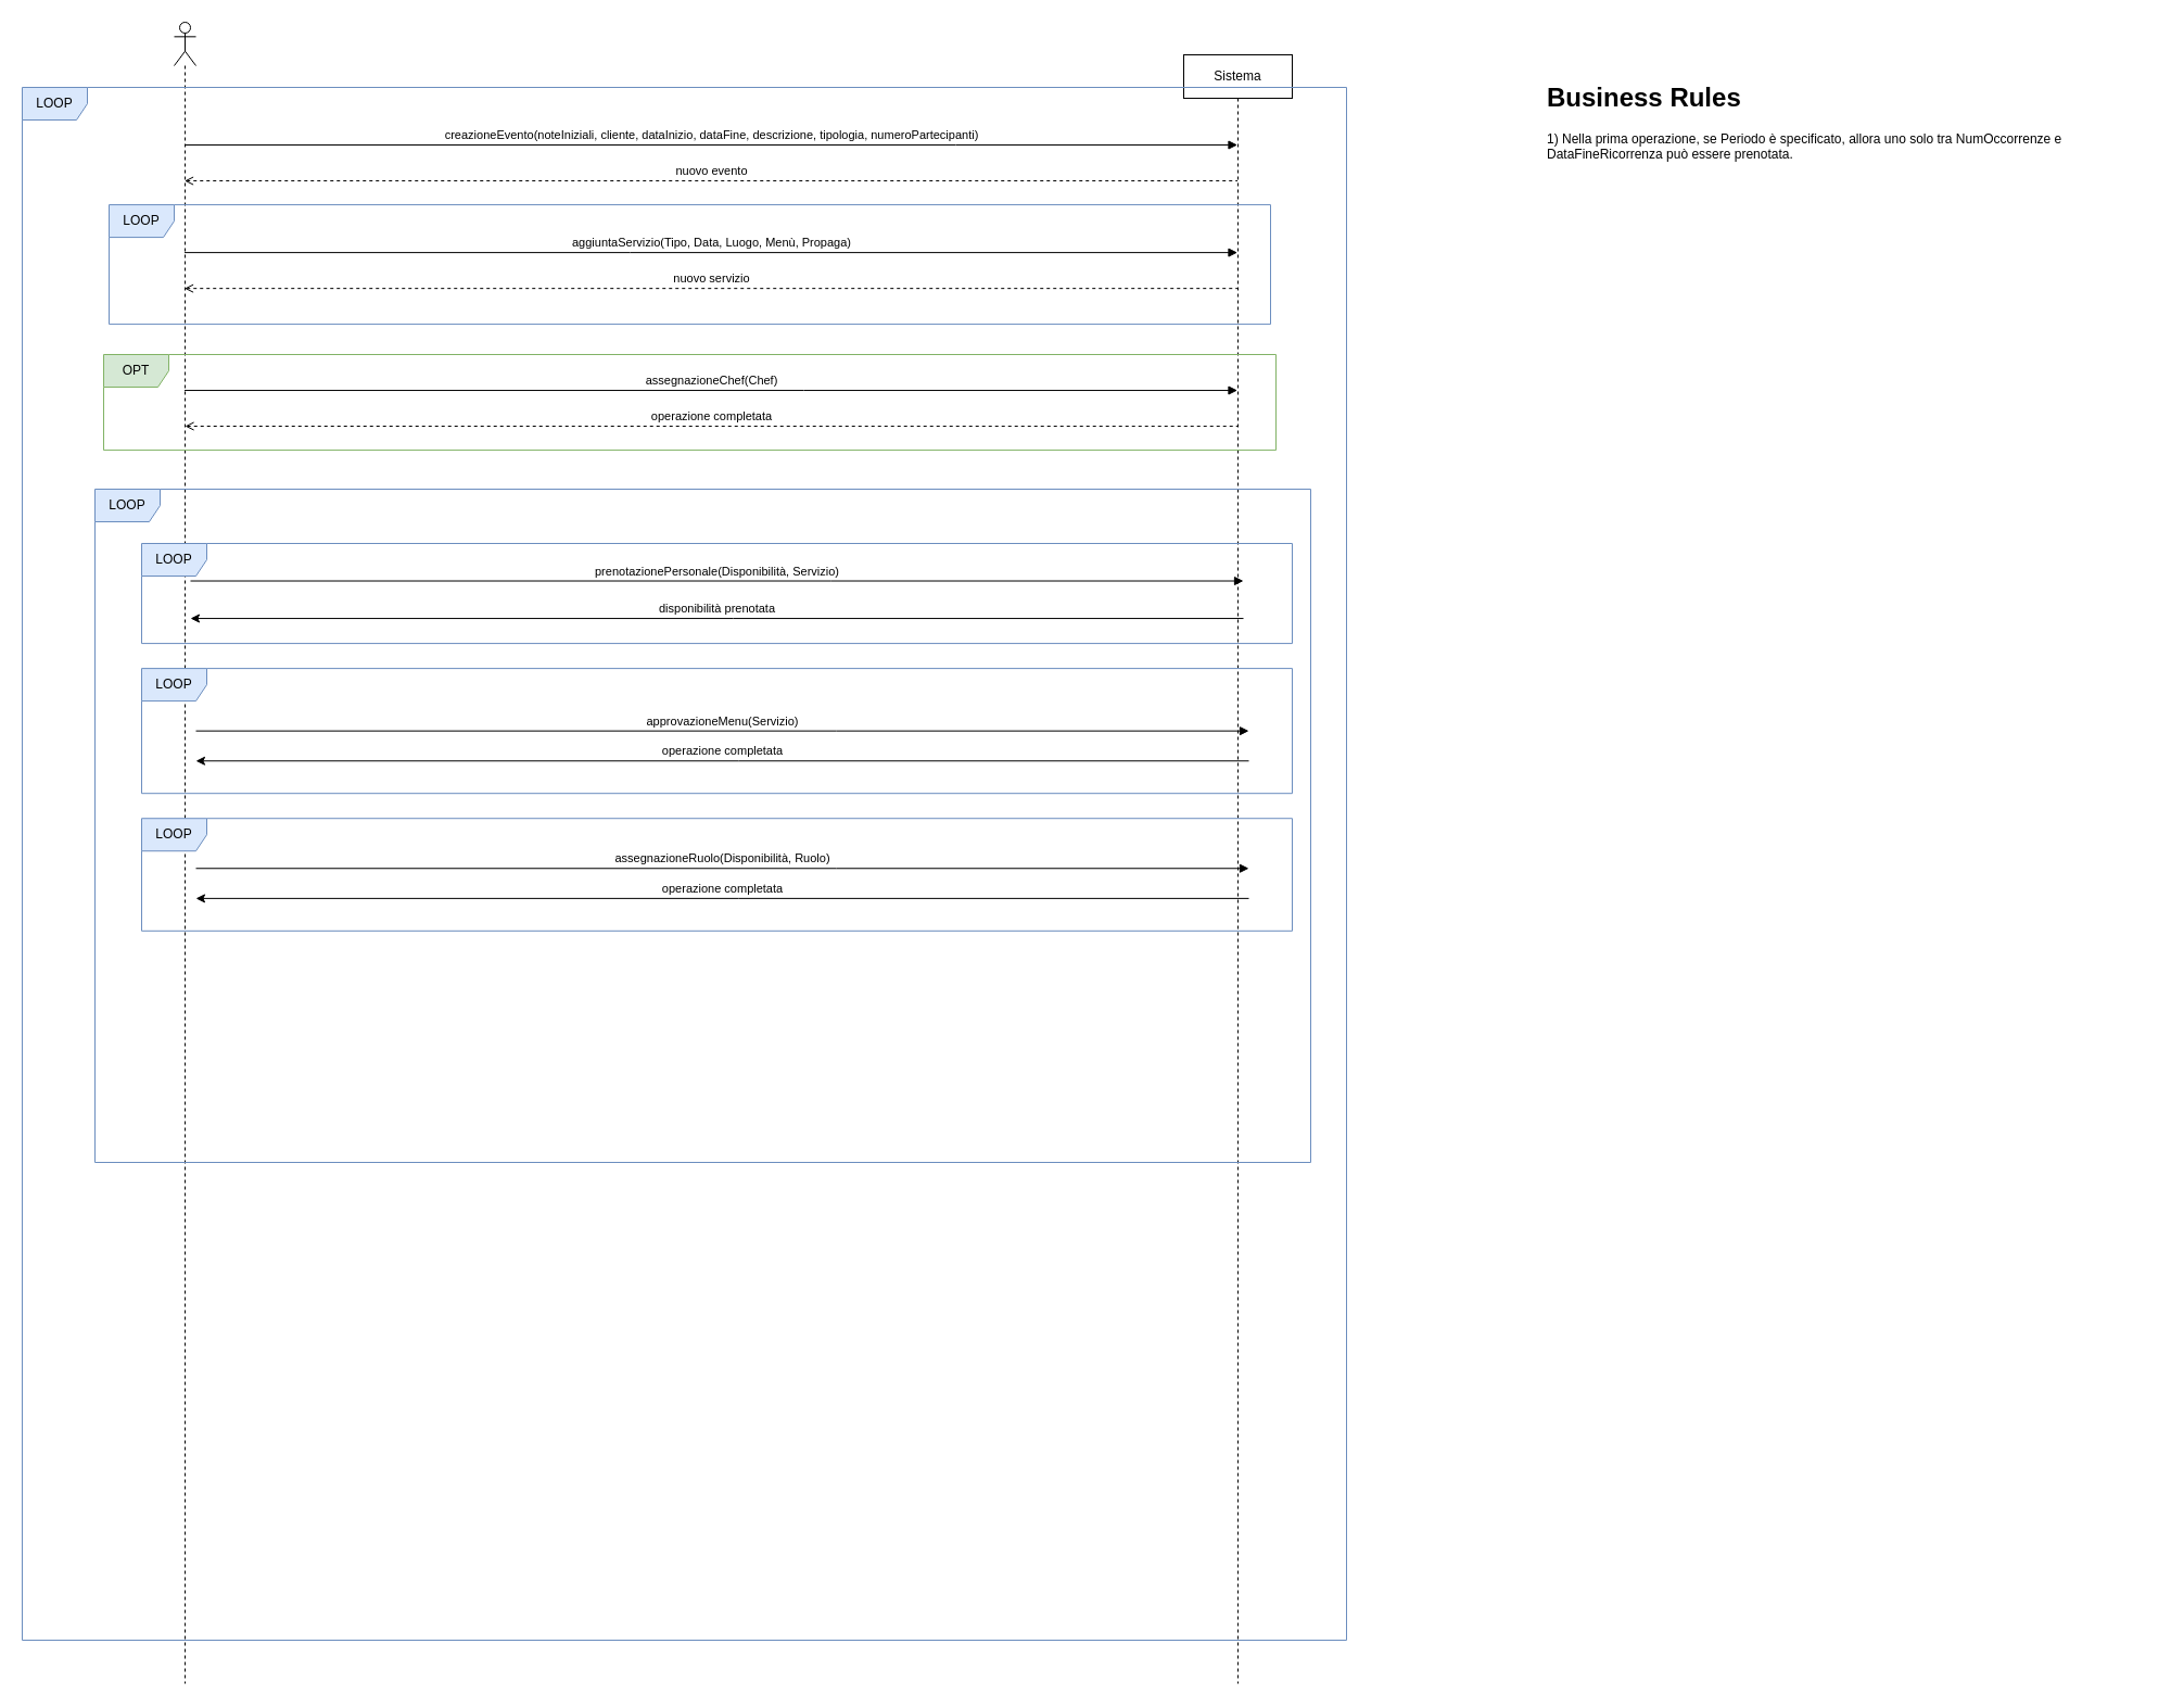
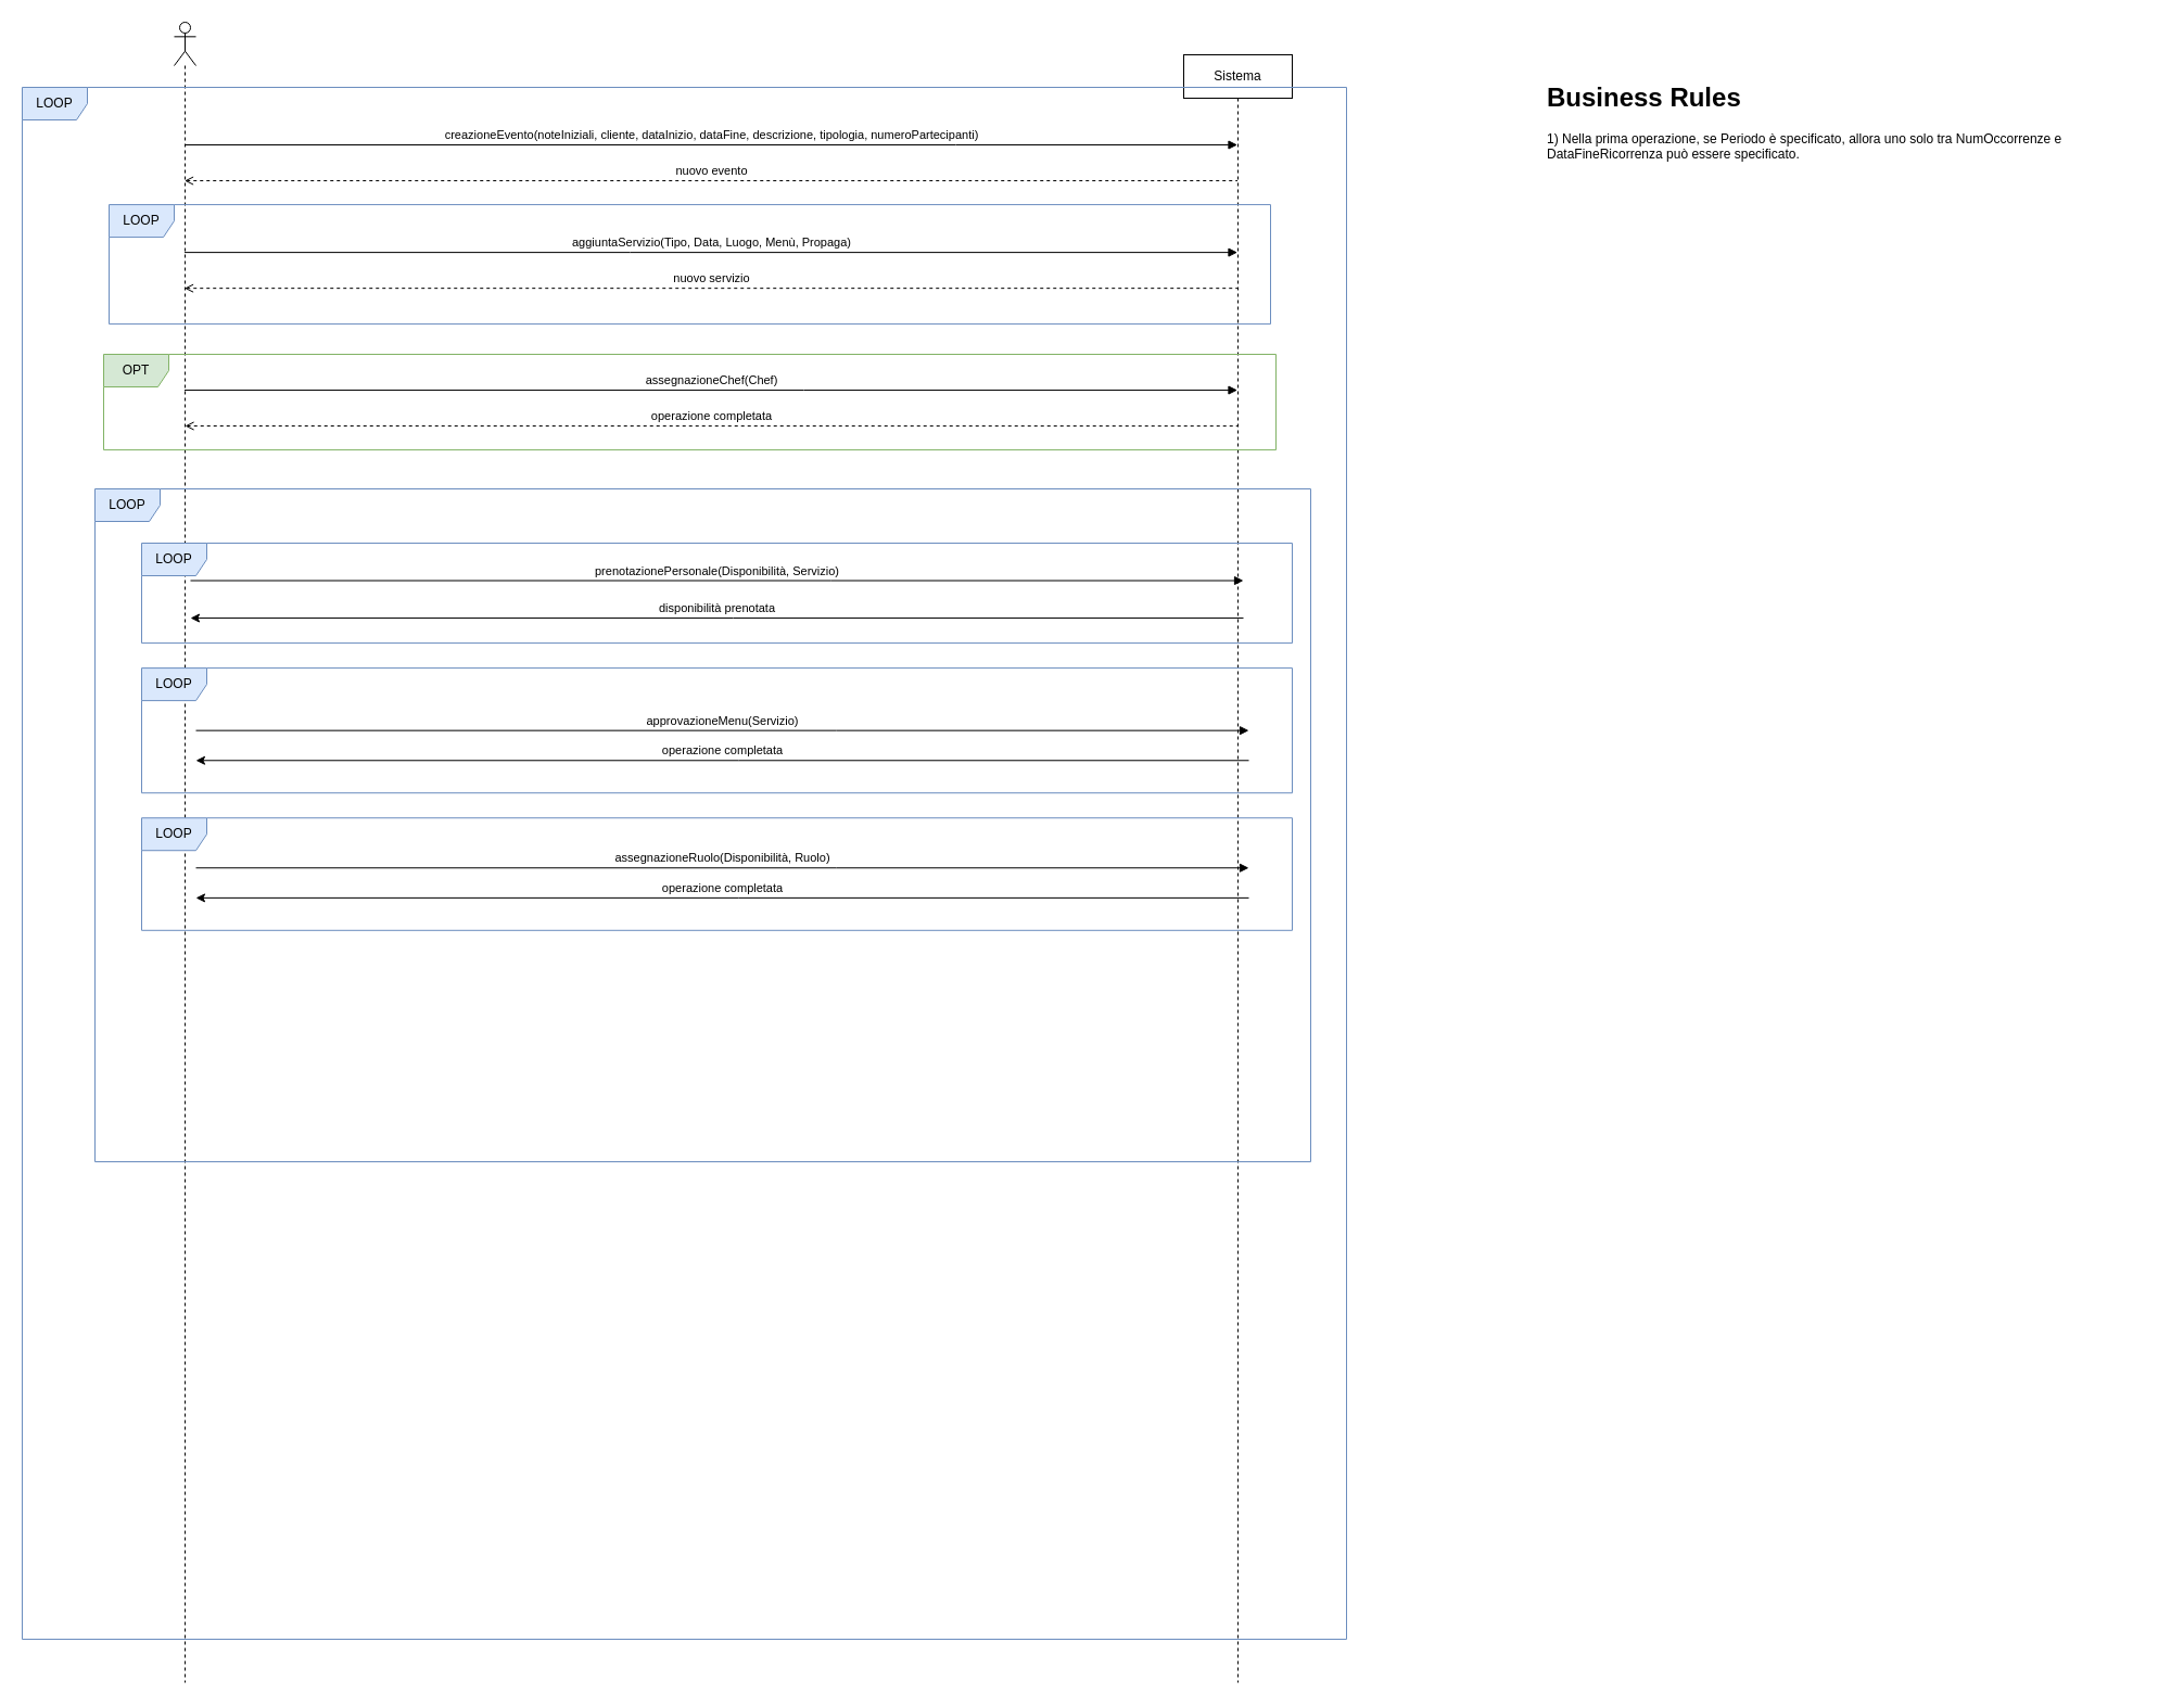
  <mxCell id="0" />
  <mxCell id="1" parent="0" />
  <mxCell id="2" value="" style="shape=umlLifeline;perimeter=lifelinePerimeter;whiteSpace=wrap;html=1;container=1;dropTarget=0;collapsible=0;recursiveResize=0;outlineConnect=0;portConstraint=eastwest;newEdgeStyle={&quot;edgeStyle&quot;:&quot;elbowEdgeStyle&quot;,&quot;elbow&quot;:&quot;vertical&quot;,&quot;curved&quot;:0,&quot;rounded&quot;:0};participant=umlActor;" parent="1" vertex="1"><mxGeometry x="160" y="20" width="20" height="1530" as="geometry" /></mxCell>
  <mxCell id="3" value="Sistema" style="shape=umlLifeline;perimeter=lifelinePerimeter;whiteSpace=wrap;html=1;container=1;dropTarget=0;collapsible=0;recursiveResize=0;outlineConnect=0;portConstraint=eastwest;newEdgeStyle={&quot;edgeStyle&quot;:&quot;elbowEdgeStyle&quot;,&quot;elbow&quot;:&quot;vertical&quot;,&quot;curved&quot;:0,&quot;rounded&quot;:0};" parent="1" vertex="1"><mxGeometry x="1090" y="50" width="100" height="1500" as="geometry" /></mxCell>
  <mxCell id="4" value="LOOP" style="shape=umlFrame;whiteSpace=wrap;html=1;pointerEvents=0;fillColor=#dae8fc;strokeColor=#6c8ebf;" parent="1" vertex="1"><mxGeometry x="20" y="80" width="1220" height="1430" as="geometry" /></mxCell>
- <mxCell id="5" value="&lt;h1&gt;Business Rules&lt;br&gt;&lt;/h1&gt;&lt;div&gt;1) Nella prima operazione, se Periodo è specificato, allora uno solo tra NumOccorrenze e DataFineRicorrenza può essere prenotata.&lt;br&gt; &lt;/div&gt;" style="text;html=1;strokeColor=none;fillColor=none;spacing=5;spacingTop=-20;whiteSpace=wrap;overflow=hidden;rounded=0;" parent="1" vertex="1"><mxGeometry x="1420" y="70" width="570" height="480" as="geometry" /></mxCell>
+ <mxCell id="5" value="&lt;h1&gt;Business Rules&lt;br&gt;&lt;/h1&gt;&lt;div&gt;1) Nella prima operazione, se Periodo è specificato, allora uno solo tra NumOccorrenze e DataFineRicorrenza può essere specificato.&lt;br&gt; &lt;/div&gt;" style="text;html=1;strokeColor=none;fillColor=none;spacing=5;spacingTop=-20;whiteSpace=wrap;overflow=hidden;rounded=0;" parent="1" vertex="1"><mxGeometry x="1420" y="70" width="570" height="480" as="geometry" /></mxCell>
  <mxCell id="6" value="" style="group" parent="1" vertex="1" connectable="0"><mxGeometry x="90" y="100" width="1690" height="1269.6" as="geometry" /></mxCell>
  <mxCell id="7" value="" style="group" parent="6" vertex="1" connectable="0"><mxGeometry x="30" width="1060" height="88.081" as="geometry" /></mxCell>
  <mxCell id="8" value="creazioneEvento(noteIniziali, cliente, dataInizio, dataFine, descrizione, tipologia, numeroPartecipanti)" style="html=1;verticalAlign=bottom;endArrow=block;edgeStyle=elbowEdgeStyle;elbow=vertical;curved=0;rounded=0;" parent="7" source="2" target="3" edge="1"><mxGeometry width="80" relative="1" as="geometry"><mxPoint x="80" as="sourcePoint" /><mxPoint x="500" y="11.01" as="targetPoint" /><Array as="points"><mxPoint x="760" y="33.03" /><mxPoint x="50" /></Array></mxGeometry></mxCell>
  <mxCell id="9" value="nuovo evento" style="html=1;verticalAlign=bottom;endArrow=none;edgeStyle=elbowEdgeStyle;elbow=vertical;curved=0;rounded=0;startArrow=open;startFill=0;endFill=0;dashed=1;" parent="7" source="2" target="3" edge="1"><mxGeometry width="80" relative="1" as="geometry"><mxPoint x="630" y="187.172" as="sourcePoint" /><mxPoint x="710" y="187.172" as="targetPoint" /><Array as="points"><mxPoint x="760" y="66.061" /><mxPoint x="550" y="44.04" /></Array></mxGeometry></mxCell>
  <mxCell id="10" value="LOOP" style="shape=umlFrame;whiteSpace=wrap;html=1;pointerEvents=0;fillColor=#dae8fc;strokeColor=#6c8ebf;" parent="6" vertex="1"><mxGeometry x="-3" y="350" width="1120" height="620" as="geometry" /></mxCell>
  <mxCell id="11" value="" style="group" vertex="1" connectable="0" parent="6"><mxGeometry x="10" y="88.08" width="1070" height="110" as="geometry" /></mxCell>
  <mxCell id="12" value="LOOP" style="shape=umlFrame;whiteSpace=wrap;html=1;pointerEvents=0;fillColor=#dae8fc;strokeColor=#6c8ebf;swimlaneFillColor=none;gradientColor=none;shadow=0;" vertex="1" parent="11"><mxGeometry width="1070" height="110" as="geometry" /></mxCell>
  <mxCell id="13" value="" style="group" parent="6" vertex="1" connectable="0"><mxGeometry x="15" y="226.005" width="1070" height="88.081" as="geometry" /></mxCell>
  <mxCell id="14" value="operazione completata" style="html=1;verticalAlign=bottom;endArrow=none;edgeStyle=elbowEdgeStyle;elbow=vertical;curved=0;rounded=0;startArrow=open;startFill=0;endFill=0;dashed=1;" parent="13" edge="1" target="3"><mxGeometry width="80" relative="1" as="geometry"><mxPoint x="65" y="65.995" as="sourcePoint" /><mxPoint x="1015" y="66.061" as="targetPoint" /><Array as="points"><mxPoint x="545" y="66.061" /></Array></mxGeometry></mxCell>
  <mxCell id="15" value="OPT" style="shape=umlFrame;whiteSpace=wrap;html=1;pointerEvents=0;fillColor=#d5e8d4;strokeColor=#82b366;" parent="13" vertex="1"><mxGeometry x="-10" width="1080" height="88.08" as="geometry" /></mxCell>
  <mxCell id="16" value="" style="group" parent="6" vertex="1" connectable="0"><mxGeometry x="40" y="400" width="1060" height="356.81" as="geometry" /></mxCell>
  <mxCell id="17" value="" style="group" parent="16" vertex="1" connectable="0"><mxGeometry y="253.22" width="1060" height="103.59" as="geometry" /></mxCell>
  <mxCell id="18" value="assegnazioneRuolo(Disponibilità, Ruolo)" style="html=1;verticalAlign=bottom;endArrow=block;edgeStyle=elbowEdgeStyle;elbow=vertical;curved=0;rounded=0;movable=1;resizable=1;rotatable=1;deletable=1;editable=1;locked=0;connectable=1;" parent="17" edge="1"><mxGeometry width="80" relative="1" as="geometry"><mxPoint x="50" y="46.04" as="sourcePoint" /><mxPoint x="1020" y="46.04" as="targetPoint" /><Array as="points"><mxPoint x="640" y="46.04" /><mxPoint x="571.14" y="92.08" /></Array></mxGeometry></mxCell>
  <mxCell id="19" value="operazione completata" style="html=1;verticalAlign=bottom;endArrow=none;edgeStyle=elbowEdgeStyle;elbow=vertical;curved=0;rounded=0;startArrow=classic;startFill=1;endFill=0;movable=1;resizable=1;rotatable=1;deletable=1;editable=1;locked=0;connectable=1;" parent="17" edge="1"><mxGeometry width="80" relative="1" as="geometry"><mxPoint x="50" y="73.664" as="sourcePoint" /><mxPoint x="1020" y="73.664" as="targetPoint" /><Array as="points"><mxPoint x="550" y="73.664" /></Array></mxGeometry></mxCell>
  <mxCell id="20" value="LOOP" style="shape=umlFrame;whiteSpace=wrap;html=1;pointerEvents=0;fillColor=#dae8fc;strokeColor=#6c8ebf;" parent="17" vertex="1"><mxGeometry width="1060" height="103.59" as="geometry" /></mxCell>
  <mxCell id="21" value="" style="group" parent="16" vertex="1" connectable="0"><mxGeometry y="115.1" width="1060" height="115.1" as="geometry" /></mxCell>
  <mxCell id="22" value="approvazioneMenu(Servizio)" style="html=1;verticalAlign=bottom;endArrow=block;edgeStyle=elbowEdgeStyle;elbow=vertical;curved=0;rounded=0;movable=1;resizable=1;rotatable=1;deletable=1;editable=1;locked=0;connectable=1;" parent="21" edge="1"><mxGeometry width="80" relative="1" as="geometry"><mxPoint x="50" y="57.55" as="sourcePoint" /><mxPoint x="1020" y="57.55" as="targetPoint" /><Array as="points"><mxPoint x="640" y="57.55" /><mxPoint x="571.14" y="103.59" /></Array></mxGeometry></mxCell>
  <mxCell id="23" value="operazione completata" style="html=1;verticalAlign=bottom;endArrow=none;edgeStyle=elbowEdgeStyle;elbow=vertical;curved=0;rounded=0;startArrow=classic;startFill=1;endFill=0;movable=1;resizable=1;rotatable=1;deletable=1;editable=1;locked=0;connectable=1;" parent="21" edge="1"><mxGeometry width="80" relative="1" as="geometry"><mxPoint x="50" y="85.174" as="sourcePoint" /><mxPoint x="1020" y="85.174" as="targetPoint" /><Array as="points"><mxPoint x="550" y="85.174" /></Array></mxGeometry></mxCell>
  <mxCell id="24" value="LOOP" style="shape=umlFrame;whiteSpace=wrap;html=1;pointerEvents=0;fillColor=#dae8fc;strokeColor=#6c8ebf;" parent="21" vertex="1"><mxGeometry width="1060" height="115.1" as="geometry" /></mxCell>
  <mxCell id="25" value="" style="group" parent="16" vertex="1" connectable="0"><mxGeometry width="1060" height="92.08" as="geometry" /></mxCell>
  <mxCell id="26" value="prenotazionePersonale(Disponibilità, Servizio)" style="html=1;verticalAlign=bottom;endArrow=block;edgeStyle=elbowEdgeStyle;elbow=vertical;curved=0;rounded=0;movable=1;resizable=1;rotatable=1;deletable=1;editable=1;locked=0;connectable=1;" parent="25" edge="1"><mxGeometry width="80" relative="1" as="geometry"><mxPoint x="45" y="34.53" as="sourcePoint" /><mxPoint x="1015" y="34.53" as="targetPoint" /><Array as="points"><mxPoint x="635" y="34.53" /><mxPoint x="566.14" y="80.57" /></Array></mxGeometry></mxCell>
  <mxCell id="27" value="disponibilità prenotata" style="html=1;verticalAlign=bottom;endArrow=none;edgeStyle=elbowEdgeStyle;elbow=vertical;curved=0;rounded=0;startArrow=classic;startFill=1;endFill=0;movable=1;resizable=1;rotatable=1;deletable=1;editable=1;locked=0;connectable=1;" parent="25" edge="1"><mxGeometry width="80" relative="1" as="geometry"><mxPoint x="45" y="69.06" as="sourcePoint" /><mxPoint x="1015" y="69.06" as="targetPoint" /><Array as="points"><mxPoint x="545" y="69.06" /></Array></mxGeometry></mxCell>
  <mxCell id="28" value="LOOP" style="shape=umlFrame;whiteSpace=wrap;html=1;pointerEvents=0;fillColor=#dae8fc;strokeColor=#6c8ebf;" parent="25" vertex="1"><mxGeometry width="1060" height="92.08" as="geometry" /></mxCell>
  <mxCell id="29" value="aggiuntaServizio(Tipo, Data, Luogo, Menù, Propaga)" style="html=1;verticalAlign=bottom;endArrow=block;edgeStyle=elbowEdgeStyle;elbow=vertical;curved=0;rounded=0;" edge="1" parent="1" source="2" target="3"><mxGeometry width="80" relative="1" as="geometry"><mxPoint x="520.64" y="254.141" as="sourcePoint" /><mxPoint x="840.64" y="254.141" as="targetPoint" /><Array as="points"><mxPoint x="580" y="232.12" /><mxPoint x="740" y="210.1" /><mxPoint x="671.14" y="254.141" /></Array></mxGeometry></mxCell>
  <mxCell id="30" value="nuovo servizio" style="html=1;verticalAlign=bottom;endArrow=none;edgeStyle=elbowEdgeStyle;elbow=vertical;curved=0;rounded=0;startArrow=open;startFill=0;endFill=0;dashed=1;" edge="1" parent="1" source="2" target="3"><mxGeometry width="80" relative="1" as="geometry"><mxPoint x="520.64" y="287.171" as="sourcePoint" /><mxPoint x="840.64" y="287.171" as="targetPoint" /><Array as="points"><mxPoint x="570" y="265.151" /><mxPoint x="640" y="243.131" /></Array></mxGeometry></mxCell>
  <mxCell id="31" value="assegnazioneChef(Chef)" style="html=1;verticalAlign=bottom;endArrow=block;edgeStyle=elbowEdgeStyle;elbow=vertical;curved=0;rounded=0;" parent="1" source="2" edge="1" target="3"><mxGeometry width="80" relative="1" as="geometry"><mxPoint x="165" y="359.52" as="sourcePoint" /><mxPoint x="1125" y="359.52" as="targetPoint" /><Array as="points"><mxPoint x="740" y="359.035" /><mxPoint x="671.14" y="403.076" /></Array></mxGeometry></mxCell>
